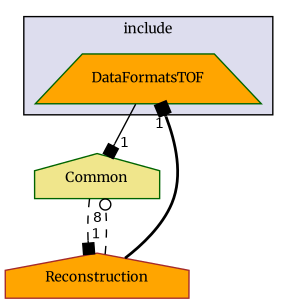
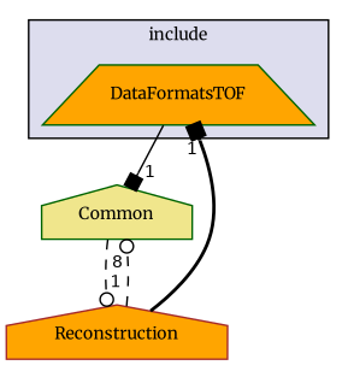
  digraph {
    compound=true
    fontname=Merriweather
    node [color=darkgreen fillcolor=orange fontname=Merriweather fontsize=10 shape=house style=filled]
    edge [arrowhead=box fontname=Merriweather headlabel=1 labeldistance=1.5 labelfontname=Helvetica labelfontsize=10 style=dashed]
    n1 [label=DataFormatsTOF pencolor=black shape=trapezium]
    n2 [fillcolor=khaki label=Common]
    n3 [color=brown label=Reconstruction]
    subgraph cluster_1 {
      bgcolor="#ddddee"
      fontsize=10
      label=include
      pencolor=black
      n1
    }
    n1 -> n2 [style=solid]
-   n2 -> n3
+   n2 -> n3 [arrowhead=odot]
    n3 -> n1 [style=bold]
    n3 -> n2 [arrowhead=odot headlabel=8]
  }
